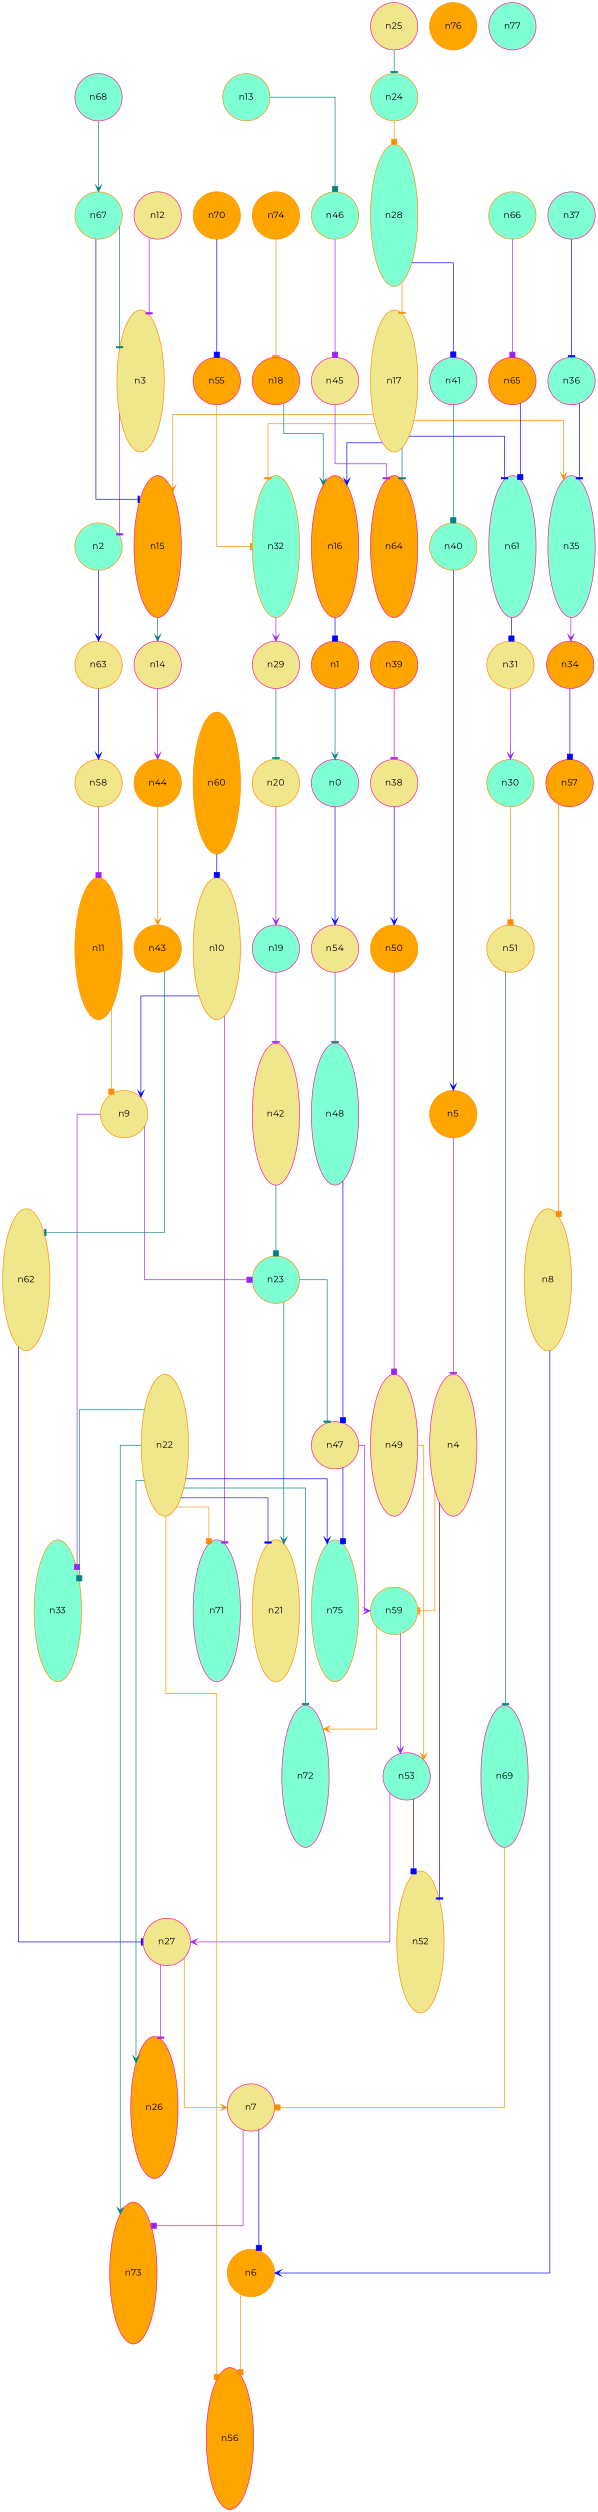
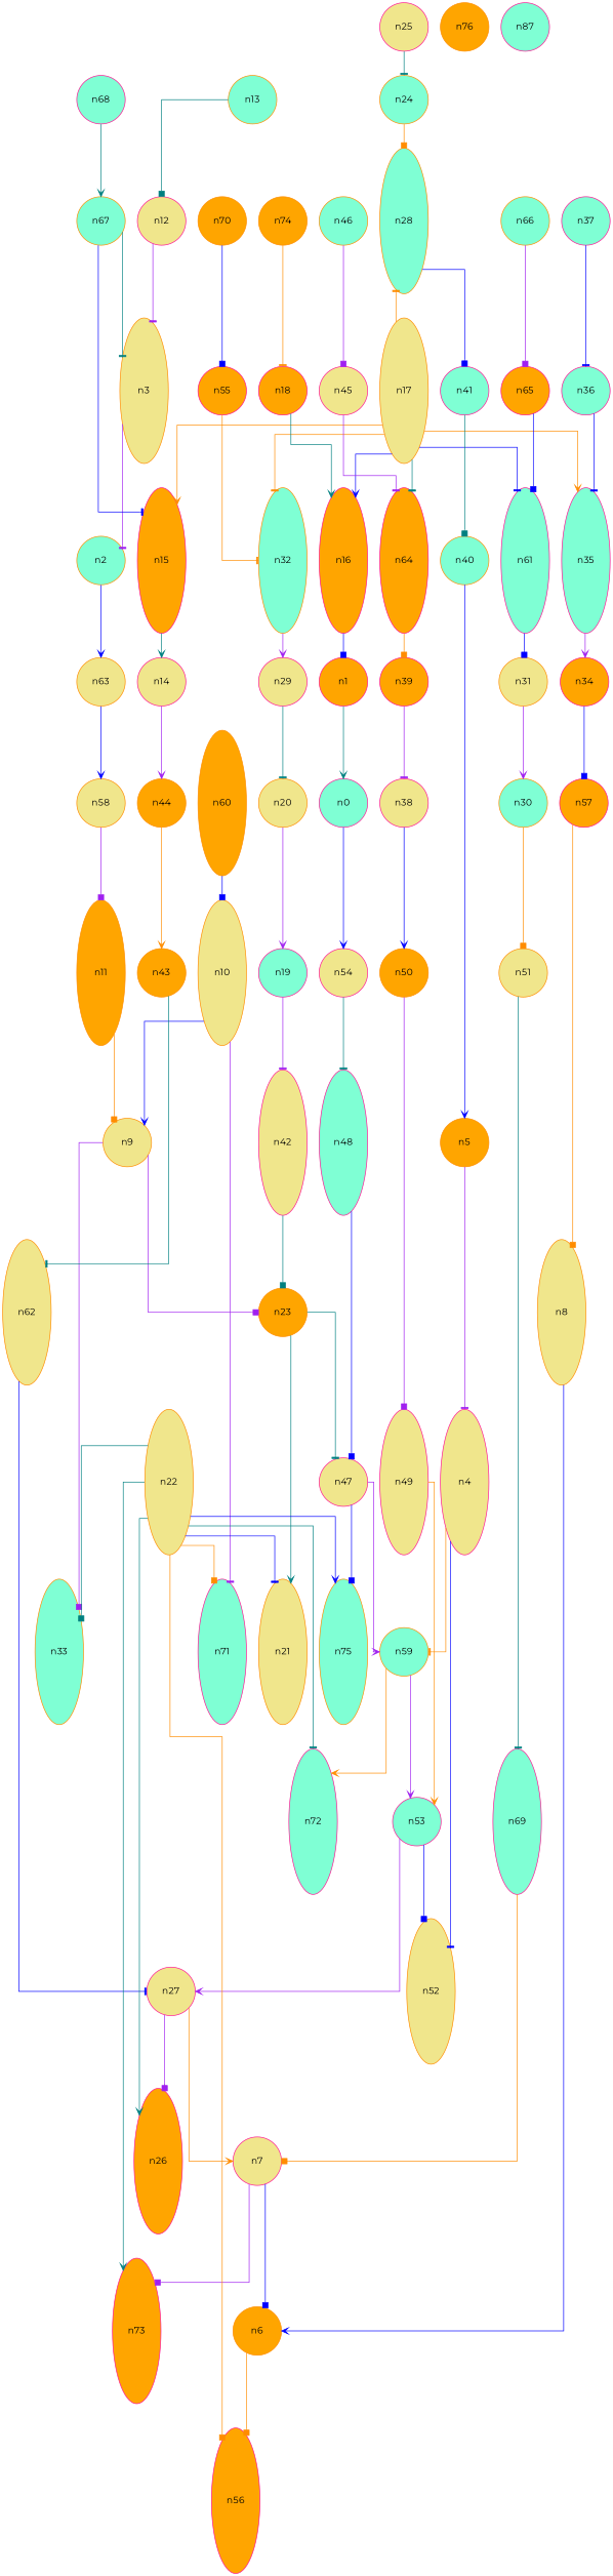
  digraph {
    fontname=Montserrat
    splines=ortho
    node [color=deeppink fillcolor=aquamarine fontname=Montserrat shape=ellipse style=filled]
    edge [arrowhead=box color=blue fontname=Montserrat]
    n13 [color=darkorange height=1 width=1]
    n12 [fillcolor=khaki height=1 width=1]
    n3 [color=darkorange fillcolor=khaki height=3 width=1]
    n2 [color=darkorange height=1 width=1]
    n17 [color=darkorange fillcolor=khaki height=3 width=1]
    n35 [height=3 width=1]
    n16 [fillcolor=orange height=3 width=1]
    n15 [fillcolor=orange height=3 width=1]
    n28 [color=darkorange height=3 width=1]
    n61 [height=3 width=1]
    n32 [color=darkorange height=3 width=1]
    n64 [fillcolor=orange height=3 width=1]
    n34 [fillcolor=orange height=1 width=1]
    n1 [fillcolor=orange height=1 width=1]
    n14 [fillcolor=khaki height=1 width=1]
    n41 [height=1 width=1]
    n31 [color=darkorange fillcolor=khaki height=1 width=1]
    n29 [fillcolor=khaki height=1 width=1]
    n39 [fillcolor=orange height=1 width=1]
    n57 [fillcolor=orange height=1 width=1]
    n0 [height=1 width=1]
    n44 [color=darkorange fillcolor=orange height=1 width=1]
    n40 [color=darkorange height=1 width=1]
    n63 [color=darkorange fillcolor=khaki height=1 width=1]
    n30 [color=darkorange height=1 width=1]
    n20 [color=darkorange fillcolor=khaki height=1 width=1]
    n38 [fillcolor=khaki height=1 width=1]
    n70 [color=darkorange fillcolor=orange height=1 width=1]
    n55 [fillcolor=orange height=1 width=1]
    n58 [color=darkorange fillcolor=khaki height=1 width=1]
    n74 [color=darkorange fillcolor=orange height=1 width=1]
    n18 [fillcolor=orange height=1 width=1]
    n25 [fillcolor=khaki height=1 width=1]
    n24 [color=darkorange height=1 width=1]
    n19 [height=1 width=1]
    n46 [color=darkorange height=1 width=1]
    n45 [fillcolor=khaki height=1 width=1]
    n54 [fillcolor=khaki height=1 width=1]
    n11 [color=darkorange fillcolor=orange height=3 width=1]
    n68 [height=1 width=1]
    n67 [color=darkorange height=1 width=1]
    n42 [fillcolor=khaki height=3 width=1]
    n5 [color=darkorange fillcolor=orange height=1 width=1]
    n60 [color=darkorange fillcolor=orange height=3 width=1]
    n10 [color=darkorange fillcolor=khaki height=3 width=1]
    n71 [height=3 width=1]
    n9 [color=darkorange fillcolor=khaki height=1 width=1]
-   n23 [color=darkorange height=1 width=1]
+   n23 [color=darkorange fillcolor=orange height=1 width=1]
    n33 [color=darkorange height=3 width=1]
    n48 [height=3 width=1]
    n50 [color=darkorange fillcolor=orange height=1 width=1]
    n66 [color=darkorange height=1 width=1]
    n65 [fillcolor=orange height=1 width=1]
    n47 [fillcolor=khaki height=1 width=1]
    n43 [color=darkorange fillcolor=orange height=1 width=1]
    n21 [color=darkorange fillcolor=khaki height=3 width=1]
    n4 [fillcolor=khaki height=3 width=1]
    n37 [height=1 width=1]
    n36 [height=1 width=1]
    n49 [fillcolor=khaki height=3 width=1]
    n51 [color=darkorange fillcolor=khaki height=1 width=1]
    n59 [color=darkorange height=1 width=1]
    n52 [color=darkorange fillcolor=khaki height=3 width=1]
    n75 [color=darkorange height=3 width=1]
    n62 [color=darkorange fillcolor=khaki height=3 width=1]
    n53 [height=1 width=1]
    n72 [height=3 width=1]
    n8 [color=darkorange fillcolor=khaki height=3 width=1]
    n27 [fillcolor=khaki height=1 width=1]
    n69 [height=3 width=1]
    n7 [fillcolor=khaki height=1 width=1]
    n26 [fillcolor=orange height=3 width=1]
    n6 [color=darkorange fillcolor=orange height=1 width=1]
    n73 [fillcolor=orange height=3 width=1]
    n56 [fillcolor=orange height=3 width=1]
    n22 [color=darkorange fillcolor=khaki height=3 width=1]
    n76 [color=darkorange fillcolor=orange height=1 width=1]
-   n77 [height=1 width=1]
-   n13 -> n46 [color=teal]
+   n77 [height=1 width=1 label=n87]
+   n13 -> n12 [color=teal]
    n12 -> n3 [arrowhead=tee color=purple]
    n3 -> n2 [arrowhead=tee color=purple]
    n2 -> n63 [arrowhead=vee]
    n17 -> n35 [arrowhead=vee color=darkorange]
    n17 -> n16 [arrowhead=vee]
    n17 -> n15 [arrowhead=vee color=darkorange]
-   n28 -> n17 [arrowhead=tee color=darkorange]
+   n17 -> n28 [arrowhead=tee color=darkorange]
    n17 -> n61 [arrowhead=tee]
    n17 -> n32 [arrowhead=tee color=darkorange]
    n17 -> n64 [arrowhead=tee color=teal]
    n35 -> n34 [arrowhead=vee color=purple]
    n16 -> n1
    n15 -> n14 [arrowhead=vee color=teal]
    n28 -> n41
    n61 -> n31
    n32 -> n29 [arrowhead=vee color=purple]
+   n64 -> n39 [color=darkorange]
    n34 -> n57
    n1 -> n0 [arrowhead=vee color=teal]
    n14 -> n44 [arrowhead=vee color=purple]
    n41 -> n40 [color=teal]
    n31 -> n30 [arrowhead=vee color=purple]
    n29 -> n20 [arrowhead=tee color=teal]
    n39 -> n38 [arrowhead=tee color=purple]
    n57 -> n8 [color=darkorange]
    n0 -> n54 [arrowhead=vee]
    n44 -> n43 [arrowhead=vee color=darkorange]
    n40 -> n5 [arrowhead=vee]
    n63 -> n58 [arrowhead=vee]
    n30 -> n51 [color=darkorange]
    n20 -> n19 [arrowhead=vee color=purple]
    n38 -> n50 [arrowhead=vee]
    n70 -> n55
    n55 -> n32 [arrowhead=tee color=darkorange]
    n58 -> n11 [color=purple]
    n74 -> n18 [arrowhead=tee color=darkorange]
    n18 -> n16 [arrowhead=vee color=teal]
    n25 -> n24 [arrowhead=tee color=teal]
    n24 -> n28 [color=darkorange]
    n19 -> n42 [arrowhead=tee color=purple]
    n46 -> n45 [color=purple]
    n45 -> n64 [arrowhead=tee color=purple]
    n54 -> n48 [arrowhead=tee color=teal]
    n11 -> n9 [color=darkorange]
    n68 -> n67 [arrowhead=vee color=teal]
    n67 -> n3 [arrowhead=tee color=teal]
    n67 -> n15 [arrowhead=tee]
    n42 -> n23 [color=teal]
    n5 -> n4 [arrowhead=tee color=purple]
    n60 -> n10
    n10 -> n71 [arrowhead=tee color=purple]
    n10 -> n9 [arrowhead=vee]
    n9 -> n23 [color=purple]
    n9 -> n33 [color=purple]
    n23 -> n47 [arrowhead=tee color=teal]
    n23 -> n21 [arrowhead=vee color=teal]
    n48 -> n47
    n50 -> n49 [color=purple]
    n66 -> n65 [color=purple]
    n65 -> n61
    n47 -> n59 [arrowhead=vee color=purple]
    n47 -> n75
    n43 -> n62 [arrowhead=tee color=teal]
    n4 -> n59 [arrowhead=tee color=darkorange]
    n4 -> n52 [arrowhead=tee]
    n37 -> n36 [arrowhead=tee]
    n36 -> n35 [arrowhead=tee]
    n49 -> n53 [arrowhead=vee color=darkorange]
    n51 -> n69 [arrowhead=tee color=teal]
    n59 -> n53 [arrowhead=vee color=purple]
    n59 -> n72 [arrowhead=vee color=darkorange]
    n62 -> n27 [arrowhead=tee]
    n53 -> n52
    n53 -> n27 [arrowhead=vee color=purple]
    n8 -> n6 [arrowhead=vee]
    n27 -> n7 [arrowhead=vee color=darkorange]
-   n27 -> n26 [arrowhead=tee color=purple]
+   n27 -> n26 [color=purple]
    n69 -> n7 [color=darkorange]
    n7 -> n6
    n7 -> n73 [color=purple]
    n6 -> n56 [color=darkorange]
    n22 -> n71 [color=darkorange]
    n22 -> n33 [color=teal]
    n22 -> n21 [arrowhead=tee]
    n22 -> n75 [arrowhead=vee]
    n22 -> n72 [arrowhead=tee color=teal]
    n22 -> n26 [arrowhead=vee color=teal]
    n22 -> n73 [arrowhead=vee color=teal]
    n22 -> n56 [color=darkorange]
  }
